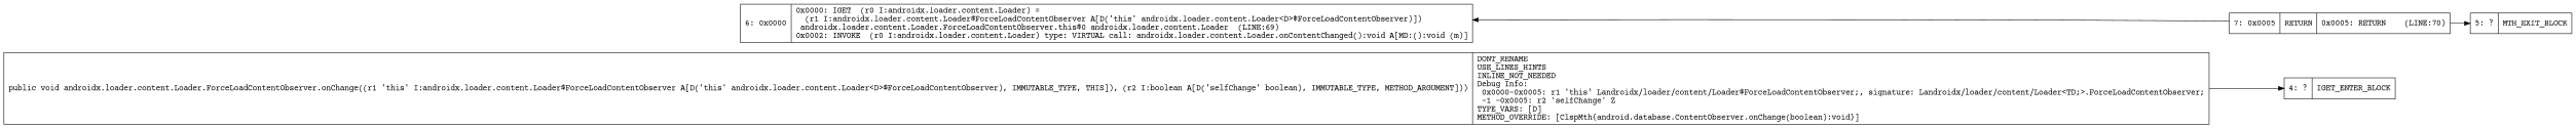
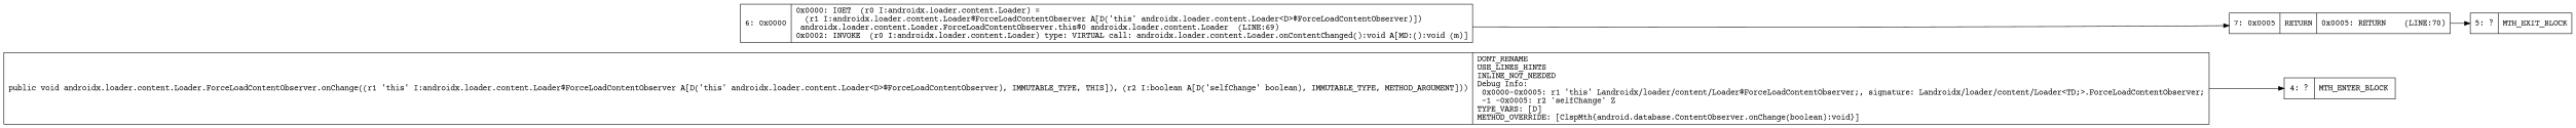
  digraph {
    fontname="Courier Prime"
    rankdir=LR
    node [fontname="Courier Prime" shape=record]
    edge [fontname="Courier Prime"]
-   n1 [label="{4\:\ ?|IGET_ENTER_BLOCK\l}"]
+   n1 [label="{4\:\ ?|MTH_ENTER_BLOCK\l}"]
    n2 [label="{6\:\ 0x0000|0x0000: IGET  (r0 I:androidx.loader.content.Loader) = \l  (r1 I:androidx.loader.content.Loader$ForceLoadContentObserver A[D('this' androidx.loader.content.Loader\<D\>$ForceLoadContentObserver)])\l androidx.loader.content.Loader.ForceLoadContentObserver.this$0 androidx.loader.content.Loader  (LINE:69)\l0x0002: INVOKE  (r0 I:androidx.loader.content.Loader) type: VIRTUAL call: androidx.loader.content.Loader.onContentChanged():void A[MD:():void (m)]\l}"]
    n3 [label="{7\:\ 0x0005|RETURN\l|0x0005: RETURN    (LINE:70)\l}"]
    n4 [label="{5\:\ ?|MTH_EXIT_BLOCK\l}"]
    n5 [label="{public void androidx.loader.content.Loader.ForceLoadContentObserver.onChange((r1 'this' I:androidx.loader.content.Loader$ForceLoadContentObserver A[D('this' androidx.loader.content.Loader\<D\>$ForceLoadContentObserver), IMMUTABLE_TYPE, THIS]), (r2 I:boolean A[D('selfChange' boolean), IMMUTABLE_TYPE, METHOD_ARGUMENT]))  | DONT_RENAME\lUSE_LINES_HINTS\lINLINE_NOT_NEEDED\lDebug Info:\l  0x0000\-0x0005: r1 'this' Landroidx\/loader\/content\/Loader$ForceLoadContentObserver;, signature: Landroidx\/loader\/content\/Loader\<TD;\>.ForceLoadContentObserver;\l  \-1 \-0x0005: r2 'selfChange' Z\lTYPE_VARS: [D]\lMETHOD_OVERRIDE: [ClspMth\{android.database.ContentObserver.onChange(boolean):void\}]\l}"]
-   n3 -> n2
+   n2 -> n3
    n3 -> n4
    n5 -> n1
  }
